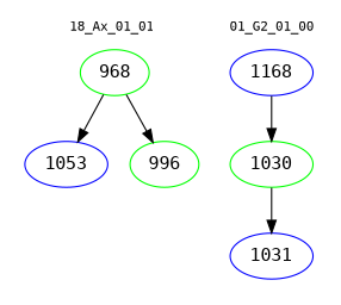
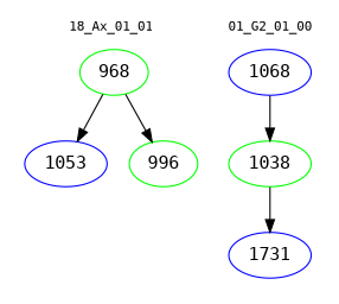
  digraph {
    fontname="DejaVu Sans Mono"
    node [color=green fontname="DejaVu Sans Mono"]
    edge [color=black fontname="DejaVu Sans Mono"]
    n1 [label=968]
    n2 [color=blue label=1053]
    n3 [label=996]
-   n4 [label=1030]
-   n5 [color=blue label=1168]
-   n6 [color=blue label=1031]
+   n4 [label=1038]
+   n5 [color=blue label=1068]
+   n6 [color=blue label=1731]
    subgraph cluster_1 {
      color=white
      fontsize=10
      label="18_Ax_01_01"
      n1
      n2
      n3
    }
    subgraph cluster_2 {
      color=white
      fontsize=10
      label="01_G2_01_00"
      n4
      n5
      n6
    }
    n1 -> n2
    n1 -> n3
    n4 -> n6
    n5 -> n4
  }
